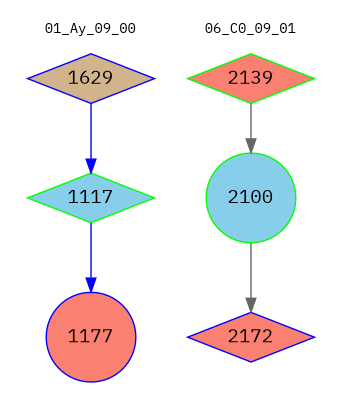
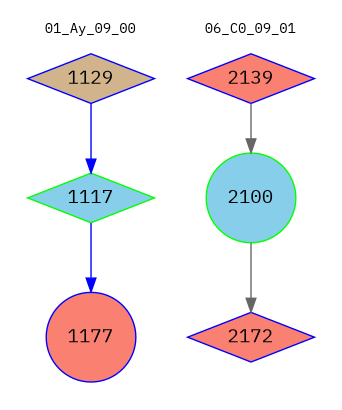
  digraph {
    fontname="IBM Plex Mono"
    node [color=blue fillcolor=salmon fontname="IBM Plex Mono" shape=diamond style=filled]
    edge [color=blue fontname="IBM Plex Mono"]
-   n1 [fillcolor=tan label=1629]
+   n1 [fillcolor=tan label=1129]
    n2 [color=green fillcolor=skyblue label=1117]
    n3 [label=1177 shape=circle]
-   n4 [color=green label=2139]
+   n4 [label=2139]
    n5 [color=green fillcolor=skyblue label=2100 shape=circle]
    n6 [label=2172]
    subgraph cluster_1 {
      color=white
      fontsize=10
      label="01_Ay_09_00"
      n1
      n2
      n3
    }
    subgraph cluster_2 {
      color=white
      fontsize=10
      label="06_C0_09_01"
      n4
      n5
      n6
    }
    n1 -> n2
    n2 -> n3
    n4 -> n5 [color=gray40]
    n5 -> n6 [color=gray40]
  }
